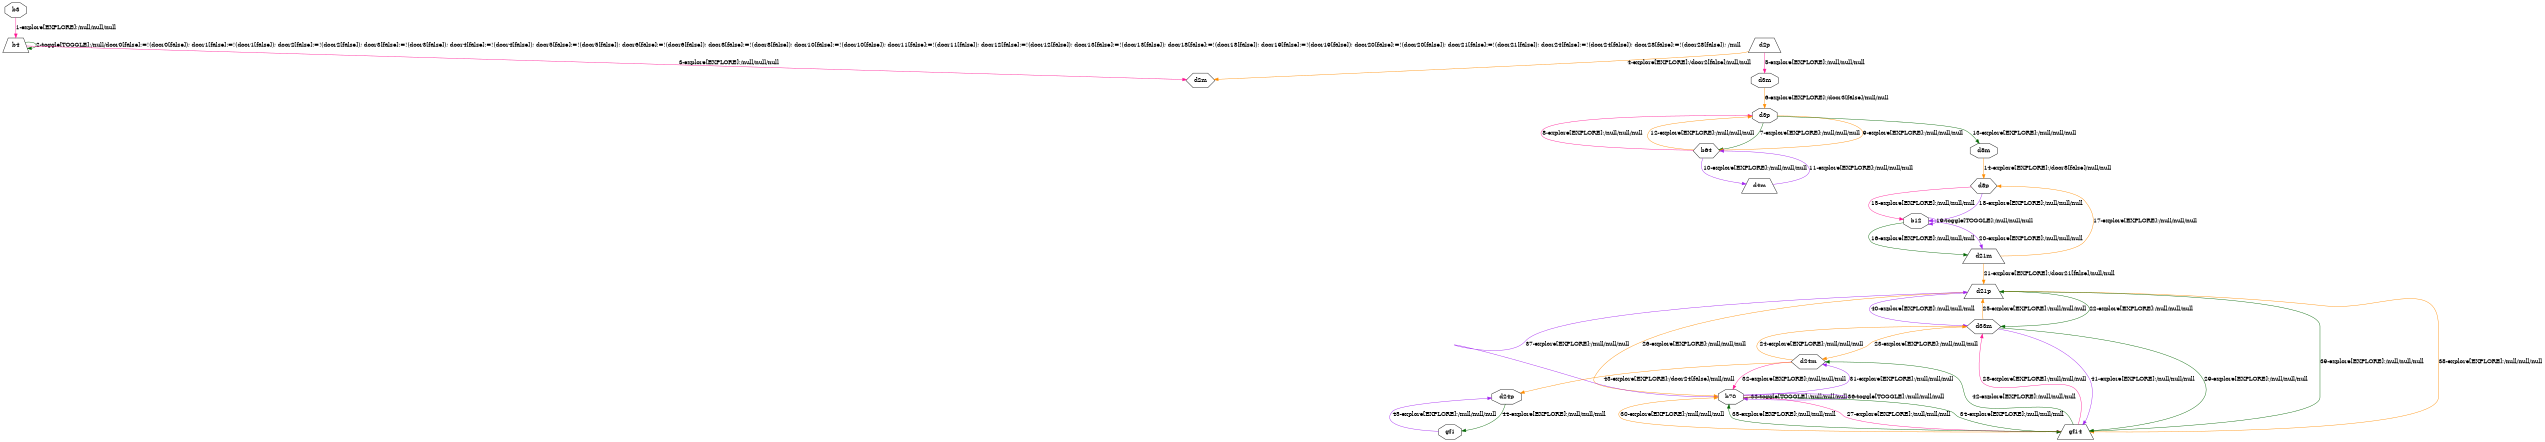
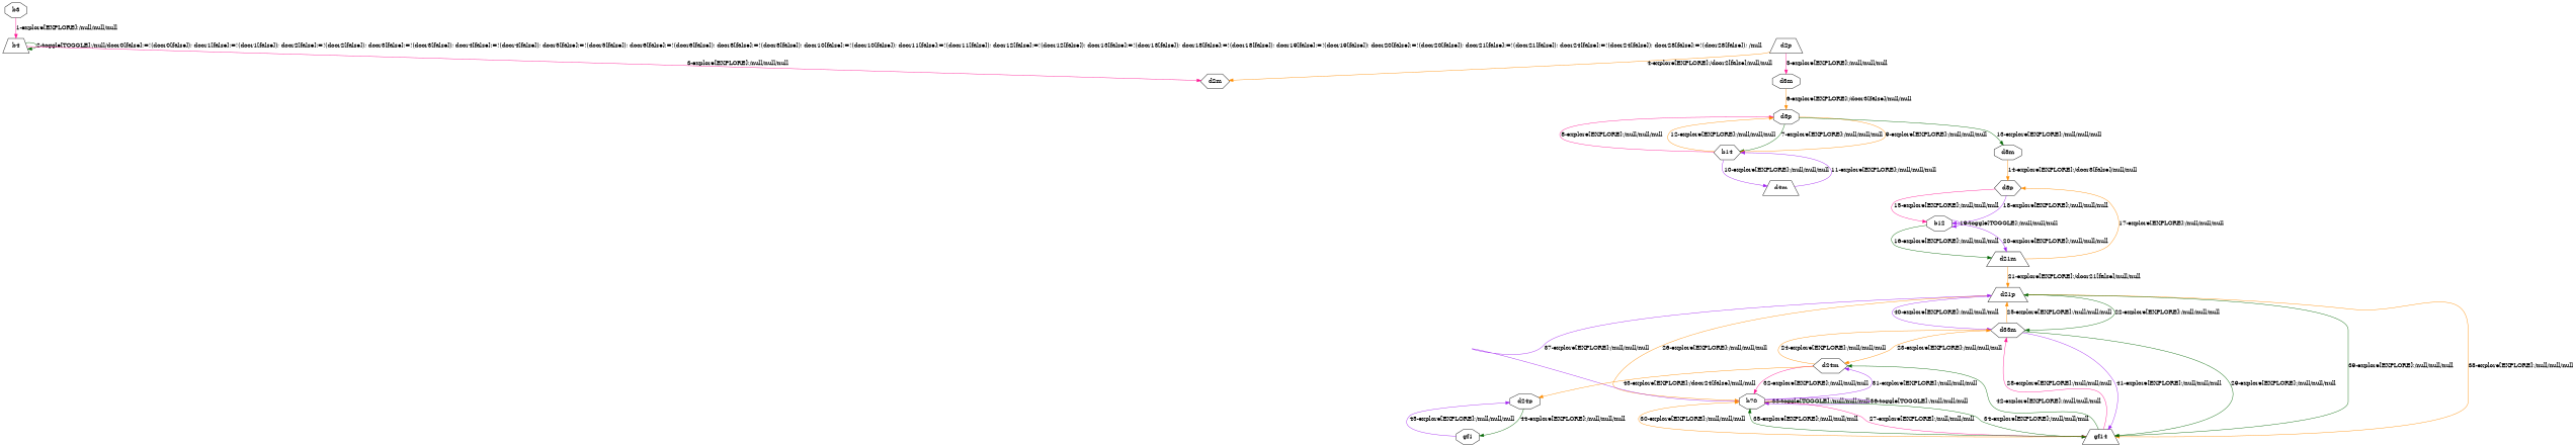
  digraph {
    node [shape=octagon]
    edge [color=darkorange]
    b4 [shape=trapezium]
    b3
    d2m [shape=hexagon]
    d2p [shape=trapezium]
    d3m
    d3p
-   b14 [shape=hexagon label=b64]
+   b14 [shape=hexagon]
    d8m
    d4m [shape=trapezium]
    d8p [shape=hexagon]
    b12
    d21m [shape=trapezium]
    d21p [shape=trapezium]
    d33m [shape=hexagon]
    b70
    gf14 [shape=trapezium]
    d24m [shape=hexagon]
    d24p
    gf1
    b4 -> b4 [color=darkgreen label="2-toggle[TOGGLE];/null/door0[false]:=!(door0[false]); door1[false]:=!(door1[false]); door2[false]:=!(door2[false]); door3[false]:=!(door3[false]); door4[false]:=!(door4[false]); door5[false]:=!(door5[false]); door6[false]:=!(door6[false]); door8[false]:=!(door8[false]); door10[false]:=!(door10[false]); door11[false]:=!(door11[false]); door12[false]:=!(door12[false]); door13[false]:=!(door13[false]); door18[false]:=!(door18[false]); door19[false]:=!(door19[false]); door20[false]:=!(door20[false]); door21[false]:=!(door21[false]); door24[false]:=!(door24[false]); door28[false]:=!(door28[false]); /null"]
    b4 -> d2m [color=deeppink label="3-explore[EXPLORE];/null/null/null"]
    b3 -> b4 [color=deeppink label="1-explore[EXPLORE];/null/null/null"]
    d2p -> d2m [label="4-explore[EXPLORE];/door2[false]/null/null"]
    d2p -> d3m [color=deeppink label="5-explore[EXPLORE];/null/null/null"]
    d3m -> d3p [label="6-explore[EXPLORE];/door3[false]/null/null"]
    d3p -> b14 [color=darkgreen label="7-explore[EXPLORE];/null/null/null"]
    d3p -> b14 [label="9-explore[EXPLORE];/null/null/null"]
    d3p -> d8m [color=darkgreen label="13-explore[EXPLORE];/null/null/null"]
    b14 -> d3p [color=deeppink label="8-explore[EXPLORE];/null/null/null"]
    b14 -> d3p [label="12-explore[EXPLORE];/null/null/null"]
    b14 -> d4m [color=purple label="10-explore[EXPLORE];/null/null/null"]
    d8m -> d8p [label="14-explore[EXPLORE];/door8[false]/null/null"]
    d4m -> b14 [color=purple label="11-explore[EXPLORE];/null/null/null"]
    d8p -> b12 [color=deeppink label="15-explore[EXPLORE];/null/null/null"]
    d8p -> b12 [color=purple label="18-explore[EXPLORE];/null/null/null"]
    b12 -> b12 [color=purple label="19-toggle[TOGGLE];/null/null/null"]
    b12 -> d21m [color=darkgreen label="16-explore[EXPLORE];/null/null/null"]
    b12 -> d21m [color=purple label="20-explore[EXPLORE];/null/null/null"]
    d21m -> d8p [label="17-explore[EXPLORE];/null/null/null"]
    d21m -> d21p [label="21-explore[EXPLORE];/door21[false]/null/null"]
    d21p -> d33m [color=darkgreen label="22-explore[EXPLORE];/null/null/null"]
    d21p -> d33m [color=purple label="40-explore[EXPLORE];/null/null/null"]
    d21p -> b70 [label="26-explore[EXPLORE];/null/null/null"]
    d21p -> gf14 [label="38-explore[EXPLORE];/null/null/null"]
    d33m -> d21p [label="25-explore[EXPLORE];/null/null/null"]
    d33m -> gf14 [color=darkgreen label="29-explore[EXPLORE];/null/null/null"]
    d33m -> gf14 [color=purple label="41-explore[EXPLORE];/null/null/null"]
    d33m -> d24m [label="23-explore[EXPLORE];/null/null/null"]
    b70 -> d21p [color=purple label="37-explore[EXPLORE];/null/null/null"]
    b70 -> b70 [label="33-toggle[TOGGLE];/null/null/null"]
    b70 -> b70 [color=purple label="36-toggle[TOGGLE];/null/null/null"]
    b70 -> gf14 [color=deeppink label="27-explore[EXPLORE];/null/null/null"]
    b70 -> gf14 [color=darkgreen label="34-explore[EXPLORE];/null/null/null"]
    b70 -> d24m [color=purple label="31-explore[EXPLORE];/null/null/null"]
    gf14 -> d21p [color=darkgreen label="39-explore[EXPLORE];/null/null/null"]
    gf14 -> d33m [color=deeppink label="28-explore[EXPLORE];/null/null/null"]
    gf14 -> b70 [label="30-explore[EXPLORE];/null/null/null"]
    gf14 -> b70 [color=darkgreen label="35-explore[EXPLORE];/null/null/null"]
    gf14 -> d24m [color=darkgreen label="42-explore[EXPLORE];/null/null/null"]
    d24m -> d33m [label="24-explore[EXPLORE];/null/null/null"]
    d24m -> b70 [color=deeppink label="32-explore[EXPLORE];/null/null/null"]
    d24m -> d24p [label="43-explore[EXPLORE];/door24[false]/null/null"]
    d24p -> gf1 [color=darkgreen label="44-explore[EXPLORE];/null/null/null"]
    gf1 -> d24p [color=purple label="45-explore[EXPLORE];/null/null/null"]
  }
